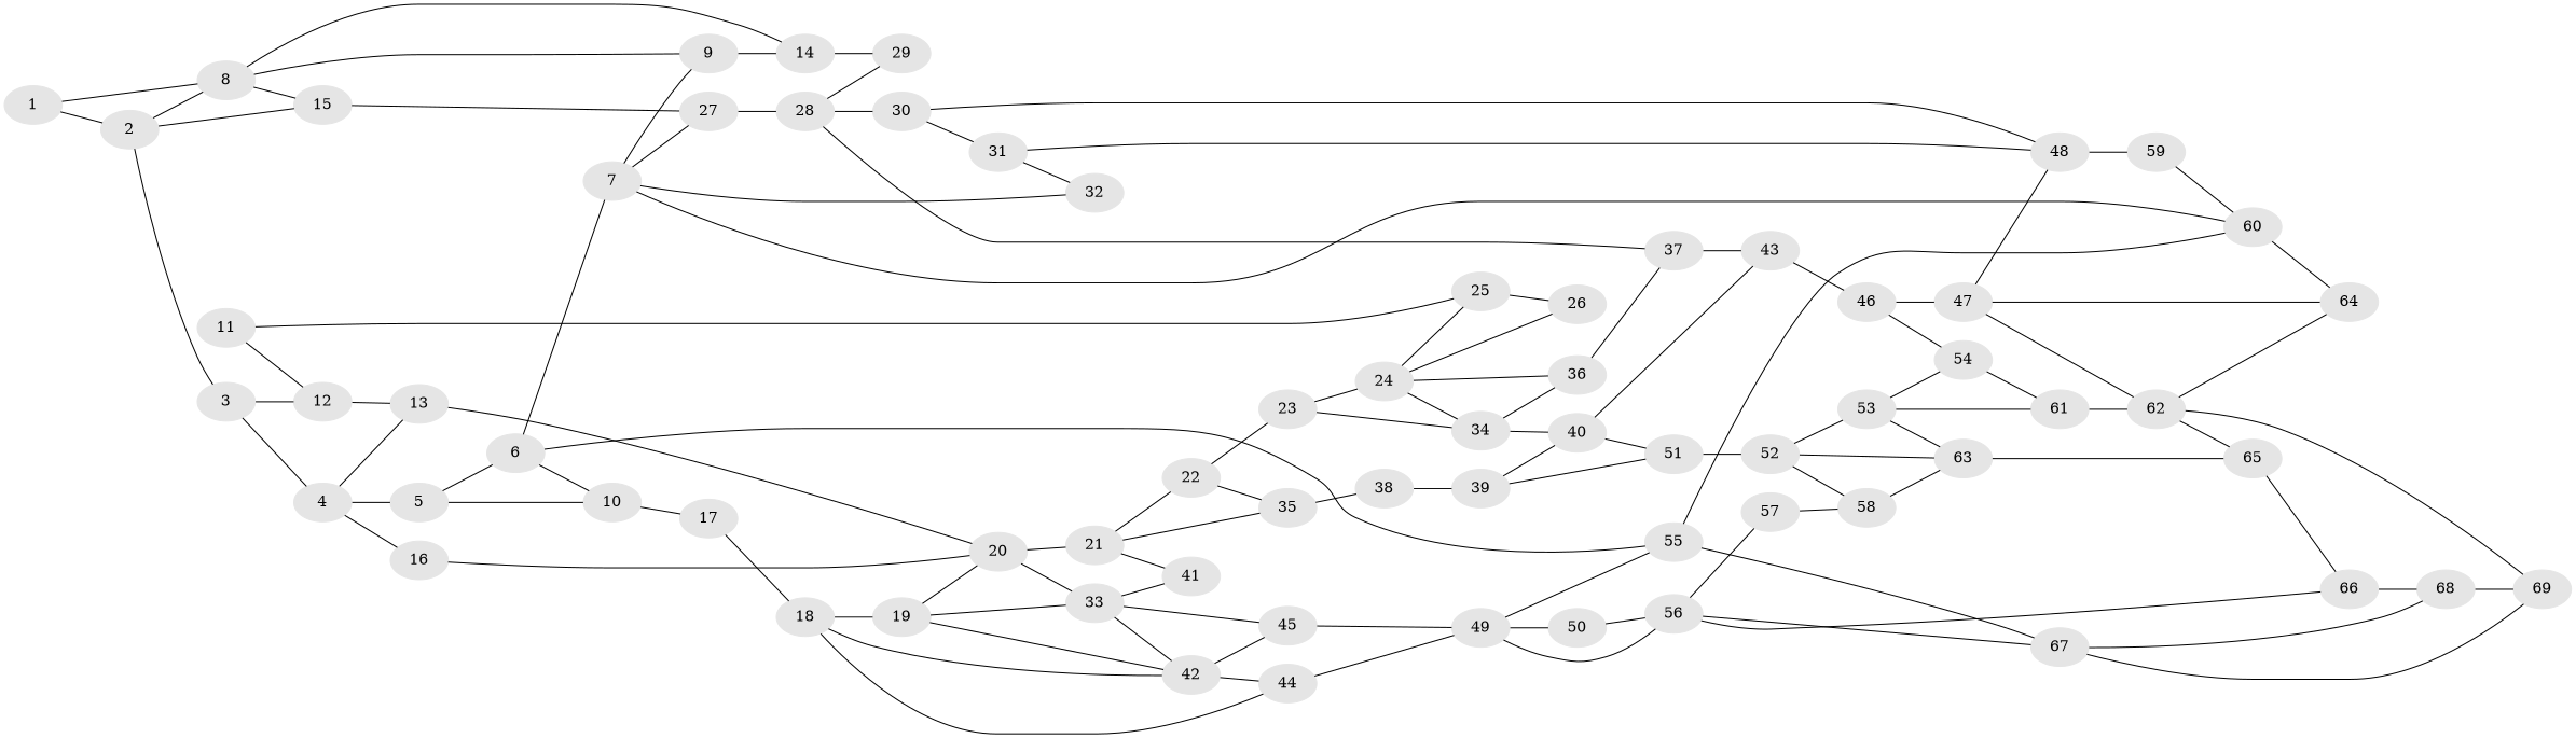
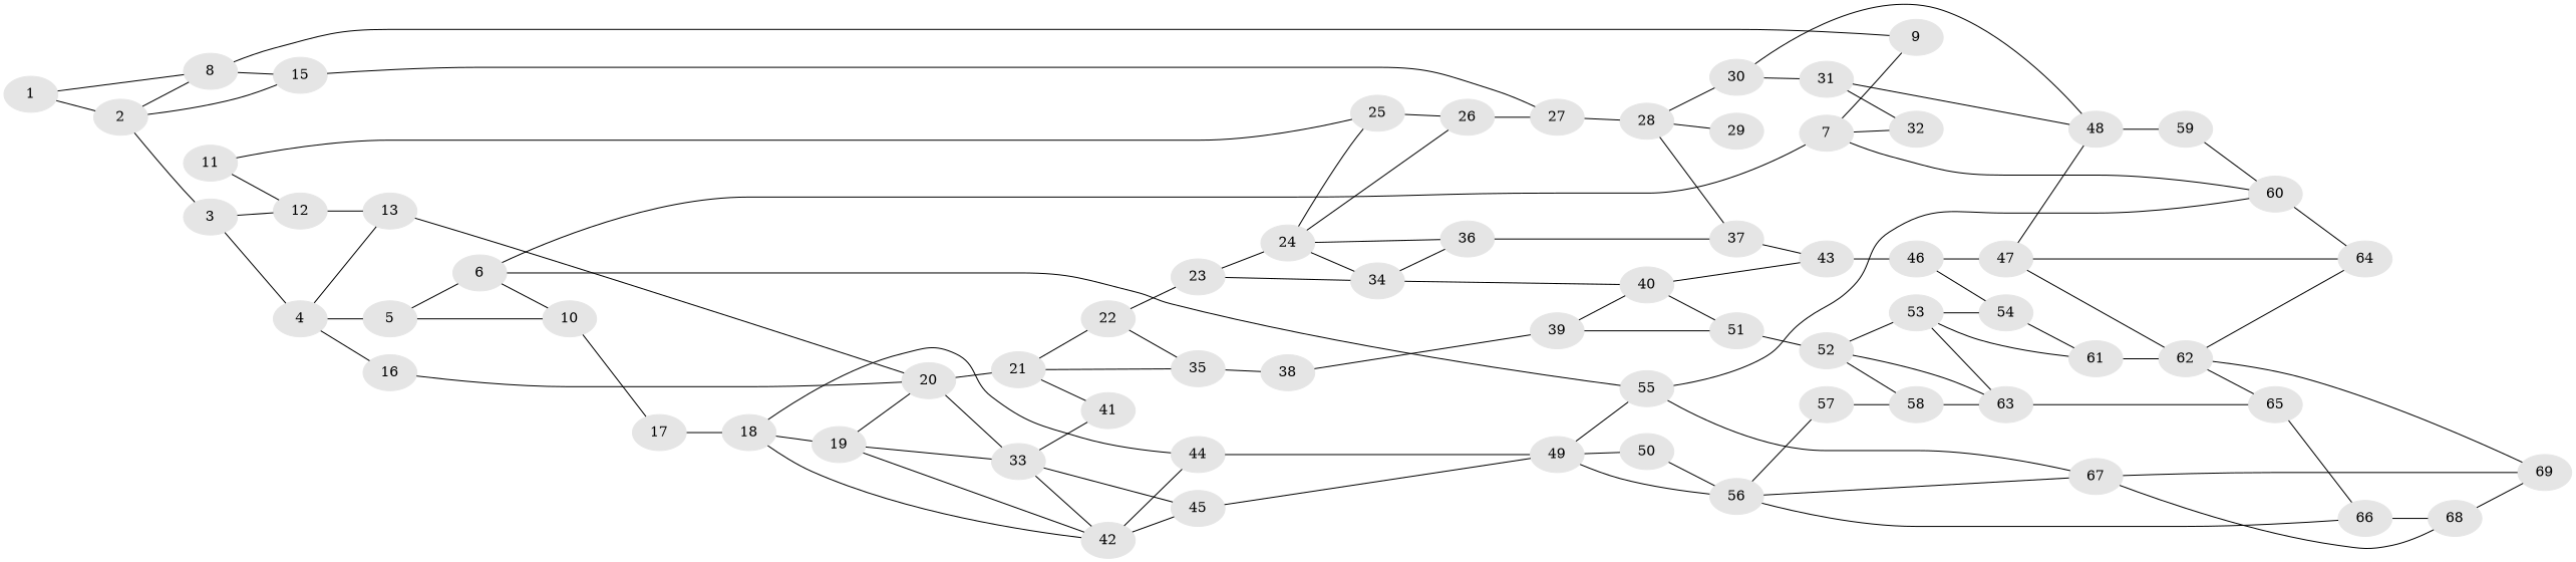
  graph {
    rankdir=LR
    node [color=gray90 style=filled]
    edge [weight=1.0]
    1
    2
    8
    3
    15
    9
-   14
    4
    12
    11
    25
    27
    5
    13
    16
    6
    10
    20
    7
    55
    17
    32
    60
    67
    64
    29
    18
    26
    33
    21
    28
    19
    42
    44
    45
    49
    41
    22
    35
    23
    38
    24
    34
    36
    40
    37
    30
    31
    48
    43
    59
    51
    39
    46
    50
    56
    52
    47
    54
    62
    61
    65
    69
    57
    66
    53
    58
    63
    68
    1 -- 2
    1 -- 8
    2 -- 8
    2 -- 3
    2 -- 15
    8 -- 15 [weight=2.0]
    8 -- 9
-   8 -- 14
    3 -- 4
    3 -- 12
    15 -- 27
-   9 -- 14
-   14 -- 29
    4 -- 5 [weight=2.0]
    4 -- 13
    4 -- 16 [weight=2.0]
    12 -- 13
    11 -- 12
    11 -- 25
    25 -- 26
    27 -- 28
    5 -- 6
    5 -- 10 [weight=3.0]
    13 -- 20
    16 -- 20
    6 -- 10
    6 -- 7
    6 -- 55
    10 -- 17 [weight=2.0]
    20 -- 33
    20 -- 21 [weight=2.0]
    7 -- 9
    7 -- 32 [weight=2.0]
    7 -- 60
    55 -- 60
    55 -- 67
    17 -- 18 [weight=2.0]
    60 -- 64
    67 -- 69
    67 -- 68
    18 -- 19
    18 -- 42
    18 -- 44
-   7 -- 27
+   26 -- 27
    33 -- 42
    33 -- 45 [weight=2.0]
    33 -- 41
    21 -- 41 [weight=2.0]
    21 -- 22
    21 -- 35
    28 -- 29 [weight=2.0]
    28 -- 37
    28 -- 30 [weight=2.0]
    19 -- 20
    19 -- 33
    19 -- 42
    42 -- 44
    42 -- 45
    44 -- 49
    45 -- 49
    49 -- 55
    49 -- 50
    49 -- 56
    22 -- 35
    22 -- 23
    35 -- 38
    23 -- 24
    23 -- 34
    38 -- 39
    24 -- 25
    24 -- 26
    24 -- 34 [weight=2.0]
    24 -- 36
    34 -- 36
    34 -- 40 [weight=2.0]
    36 -- 37
    40 -- 43
    40 -- 51
    37 -- 43
    30 -- 31
    30 -- 48
    31 -- 32
    31 -- 48
    48 -- 59 [weight=2.0]
    43 -- 46
    59 -- 60
    51 -- 52 [weight=2.0]
    39 -- 40
    39 -- 51
    46 -- 47
    46 -- 54
    50 -- 56
    56 -- 67
    56 -- 57 [weight=2.0]
    56 -- 66
    52 -- 53
    52 -- 58 [weight=2.0]
    52 -- 63
    47 -- 64
    47 -- 48 [weight=2.0]
    47 -- 62
    54 -- 61
    62 -- 64
    62 -- 65
    62 -- 69
    61 -- 62 [weight=2.0]
    65 -- 66
    57 -- 58
    66 -- 68 [weight=2.0]
    53 -- 54
    53 -- 61 [weight=3.0]
    53 -- 63
    58 -- 63
    63 -- 65
    68 -- 69
  }
